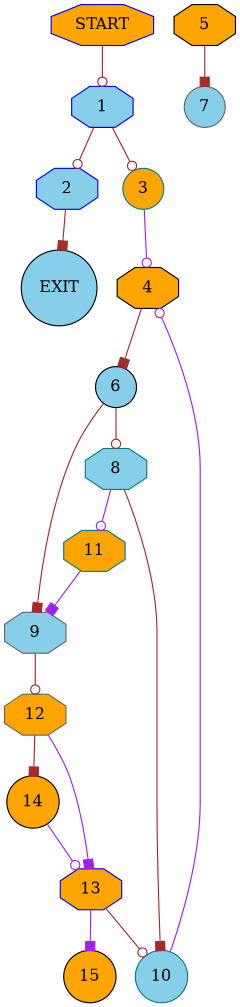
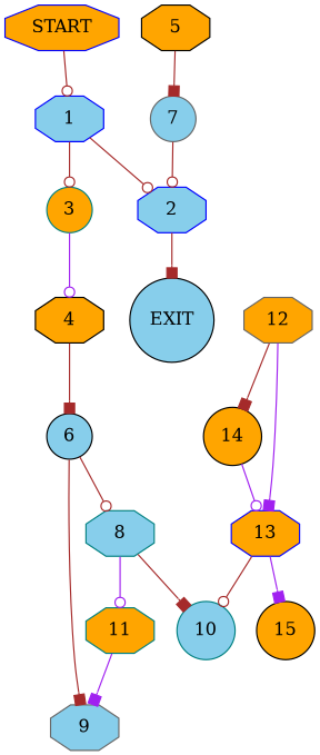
  digraph {
    node [color=black fillcolor=orange shape=octagon style=filled]
    edge [arrowhead=odot color=brown]
    n1 [color=blue label=START]
    1 [color=blue fillcolor=skyblue]
    2 [color=blue fillcolor=skyblue]
    3 [color=teal shape=circle]
    n5 [fillcolor=skyblue label=EXIT shape=circle]
    4
    6 [fillcolor=skyblue shape=circle]
    7 [color=gray40 fillcolor=skyblue shape=circle]
    5
    8 [color=teal fillcolor=skyblue]
    9 [color=gray40 fillcolor=skyblue]
    10 [color=teal fillcolor=skyblue shape=circle]
    11 [color=teal]
    12 [color=gray40]
    13 [color=blue]
    14 [shape=circle]
    15 [shape=circle]
    n1 -> 1
    1 -> 2
    1 -> 3
    2 -> n5 [arrowhead=box]
    3 -> 4 [color=purple]
    4 -> 6 [arrowhead=box]
    6 -> 8
    6 -> 9 [arrowhead=box]
+   7 -> 2
    5 -> 7 [arrowhead=box]
    8 -> 10 [arrowhead=box]
    8 -> 11 [color=purple]
-   9 -> 12
-   10 -> 4 [color=purple]
    11 -> 9 [arrowhead=box color=purple]
    12 -> 13 [arrowhead=box color=purple]
    12 -> 14 [arrowhead=box]
    13 -> 10
    13 -> 15 [arrowhead=box color=purple]
    14 -> 13 [color=purple]
  }
